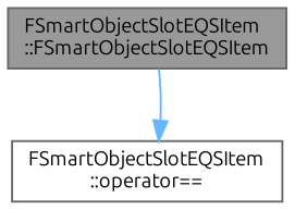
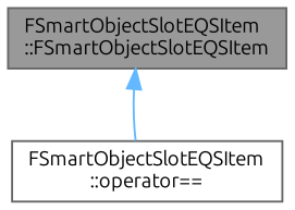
  digraph {
    rankdir=TB
    fontname=Ubuntu
    node [fontname=Ubuntu fontsize=10 shape=box style=filled]
    n1 [color=gray40 fillcolor=grey60 fontcolor=black height=0.2 label="FSmartObjectSlotEQSItem\l::FSmartObjectSlotEQSItem" width=0.4]
    n2 [color=grey40 fillcolor=white height=0.2 label="FSmartObjectSlotEQSItem\l::operator==" width=0.4]
-   n2 -> n1 [color=steelblue1 dir=back fontname=Ubuntu fontsize=10 labelfontname=Helvetica labelfontsize=10 style=solid]
+   n1 -> n2 [color=steelblue1 dir=back fontname=Ubuntu fontsize=10 labelfontname=Helvetica labelfontsize=10 style=solid]
  }
